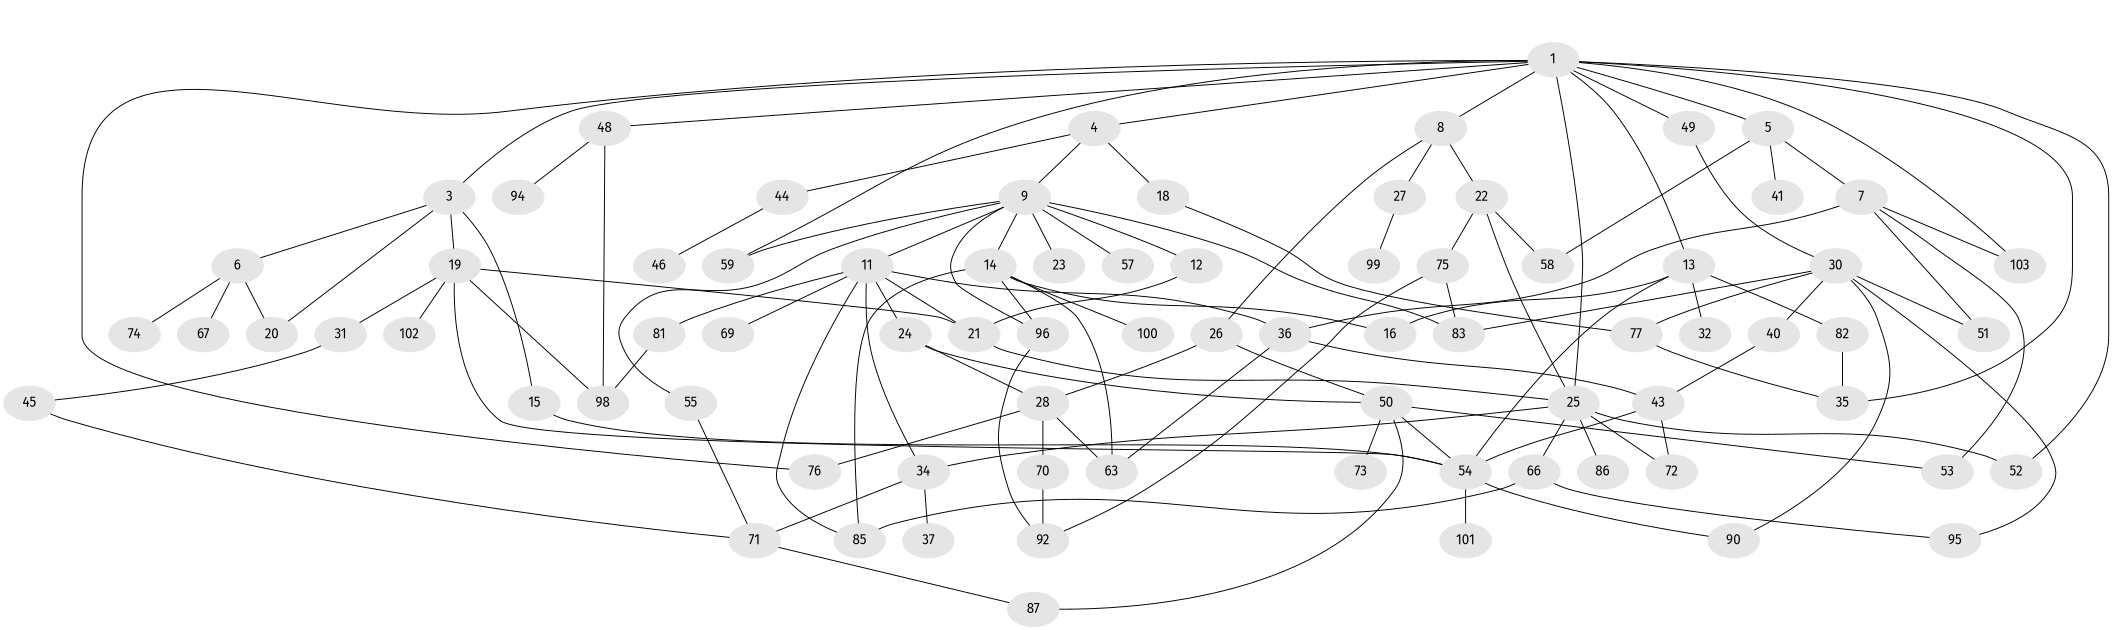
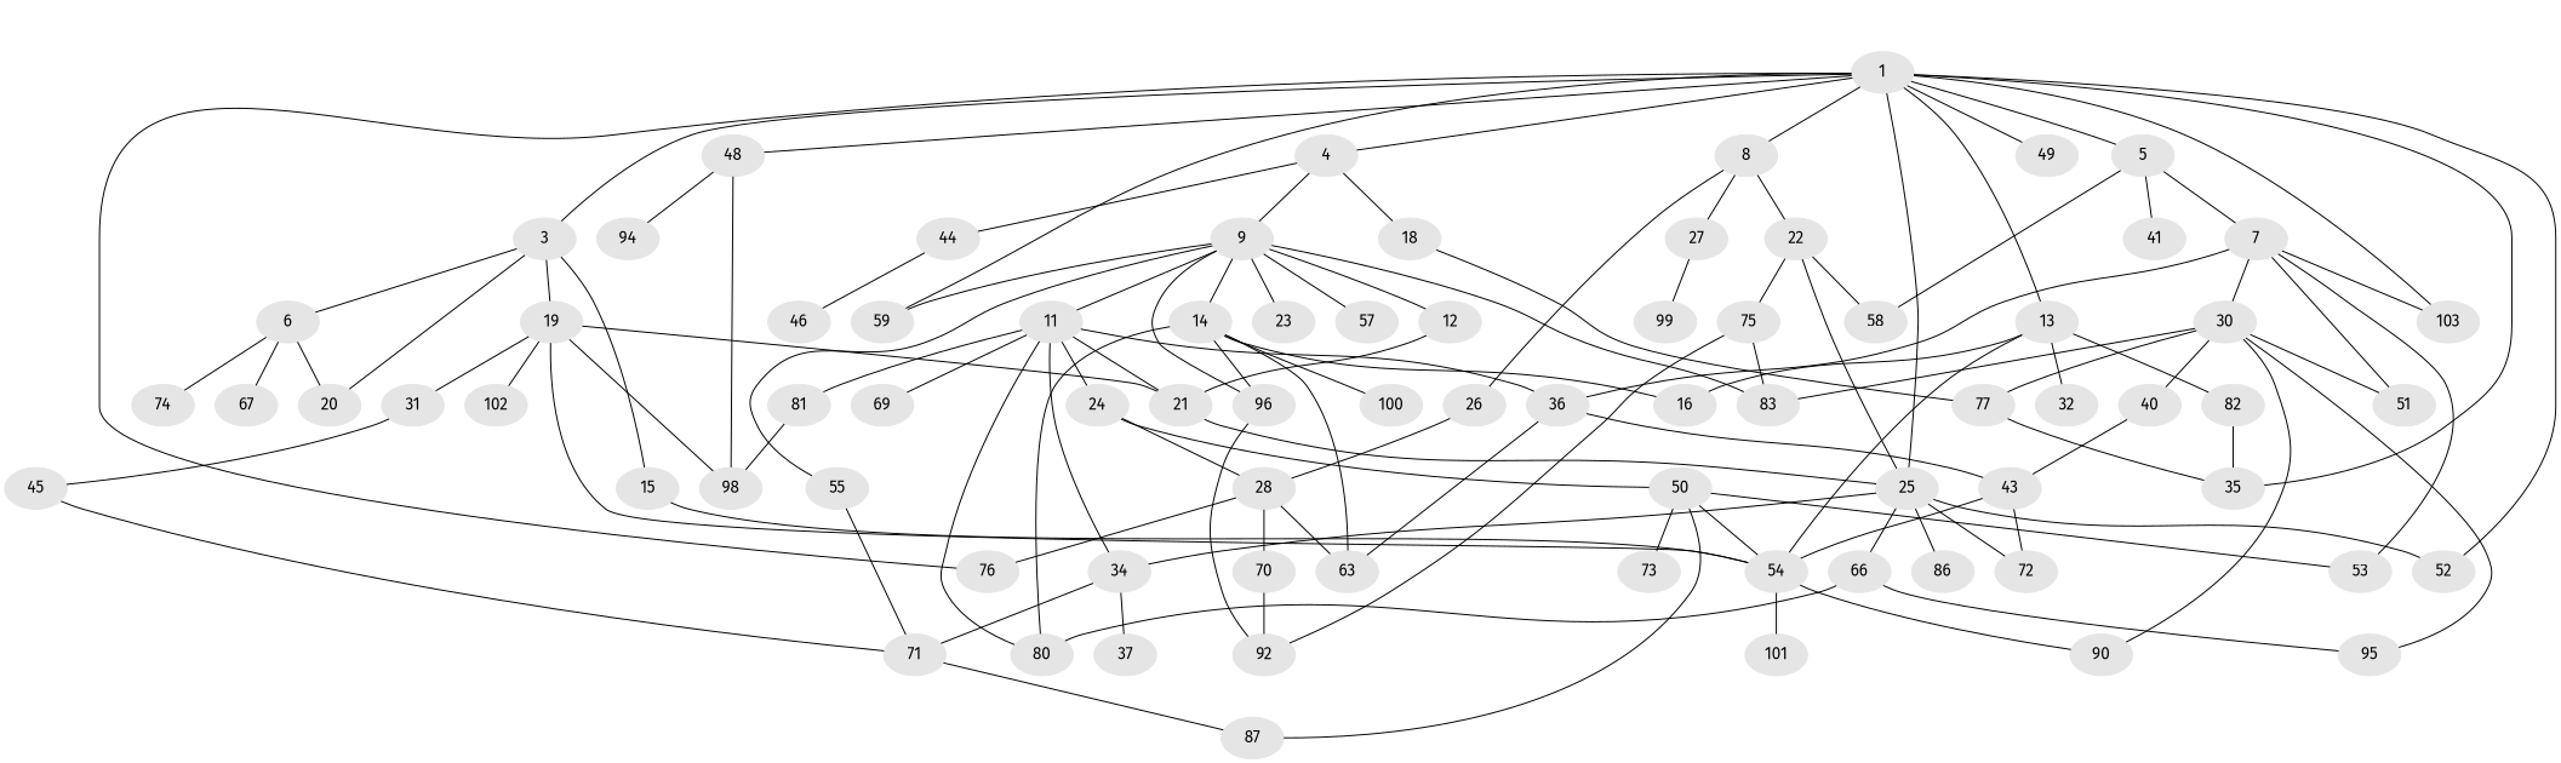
  graph {
    fontname="Fira Sans"
    node [color=gray90 fontname="Fira Sans" style=filled]
    edge [fontname="Fira Sans"]
    1 [super="+2"]
    3
    4 [super="+60"]
    5 [super="+29"]
    8 [super="+10"]
    13 [super="+105"]
    25 [super="+38"]
    48 [super="+84"]
    49
    52
    59
    76
    n13 [label=35 super="+97"]
    103
    6 [super="+17"]
    15
    19 [super="+64"]
    20
    9 [super="+47"]
    18 [super="+65"]
    44
    7 [super="+42"]
    41
    58 [super="+62"]
    22 [super="+106"]
    26
    27 [super="+68"]
    16 [super="+88"]
    32
    54
    82
    34
    66
    72
    86
    98
    94
    67
    74
    21
    31
    102
    11 [super="+35"]
    12
    14 [super="+78"]
    23
    55
    57
    83 [super="+91"]
    96
    77
    46 [super="+93"]
    30 [super="+39"]
    36 [super="+104"]
    51
    53
    40
    90
    95
    63
    43 [super="+61"]
    75
    28 [super="+33"]
    50 [super="+56"]
    99
    24
    69
-   80 [super="+89" label=85]
+   80 [super="+89"]
    81
    100
    71 [super="+79"]
    92
    37
    101
    45
    70
    73
    87
    1 -- 3
    1 -- 4
    1 -- 5
    1 -- 8
    1 -- 13
    1 -- 25
    1 -- 48 [weight=2]
    1 -- 49
    1 -- 52
    1 -- 59
    1 -- 76
    1 -- n13
    1 -- 103
    3 -- 6
    3 -- 15
    3 -- 19
    3 -- 20
    4 -- 9
    4 -- 18
    4 -- 44
    5 -- 7
    5 -- 41
    5 -- 58
    8 -- 22
    8 -- 26
    8 -- 27
    13 -- 16
    13 -- 32
    13 -- 54
    13 -- 82
    25 -- 52
    25 -- 34
    25 -- 66
    25 -- 72
    25 -- 86
    48 -- 98
    48 -- 94
    6 -- 20
    6 -- 67
    6 -- 74
    15 -- 54
    19 -- 54
    19 -- 98
    19 -- 21
    19 -- 31
    19 -- 102
    9 -- 59
    9 -- 11
    9 -- 12
    9 -- 14
    9 -- 23
    9 -- 55
    9 -- 57
    9 -- 83
    9 -- 96
    18 -- 77
    44 -- 46
    7 -- 103
-   49 -- 30
+   7 -- 30
    7 -- 36
    7 -- 51
    7 -- 53
    22 -- 25
    22 -- 58
    22 -- 75
    26 -- 28
-   26 -- 50
    27 -- 99
    54 -- 90
    54 -- 101
    82 -- n13
    34 -- 71
    34 -- 37
    66 -- 95
    66 -- 80
    21 -- 25
    31 -- 45
    11 -- 34
    11 -- 21
    11 -- 36
    11 -- 24
    11 -- 69
    11 -- 80
    11 -- 81
    12 -- 21
    14 -- 16
    14 -- 96
    14 -- 63
    14 -- 80
    14 -- 100
    55 -- 71
    96 -- 92
    77 -- n13
    30 -- 83
    30 -- 77
    30 -- 51
    30 -- 40
    30 -- 90
    30 -- 95
    36 -- 63
    36 -- 43
    40 -- 43
    43 -- 54
    43 -- 72
    75 -- 83
    75 -- 92
    28 -- 76
    28 -- 63
    28 -- 70
    50 -- 54
    50 -- 53
    50 -- 73
    50 -- 87
    24 -- 28
    24 -- 50
    81 -- 98
    71 -- 87
    45 -- 71
    70 -- 92
  }
